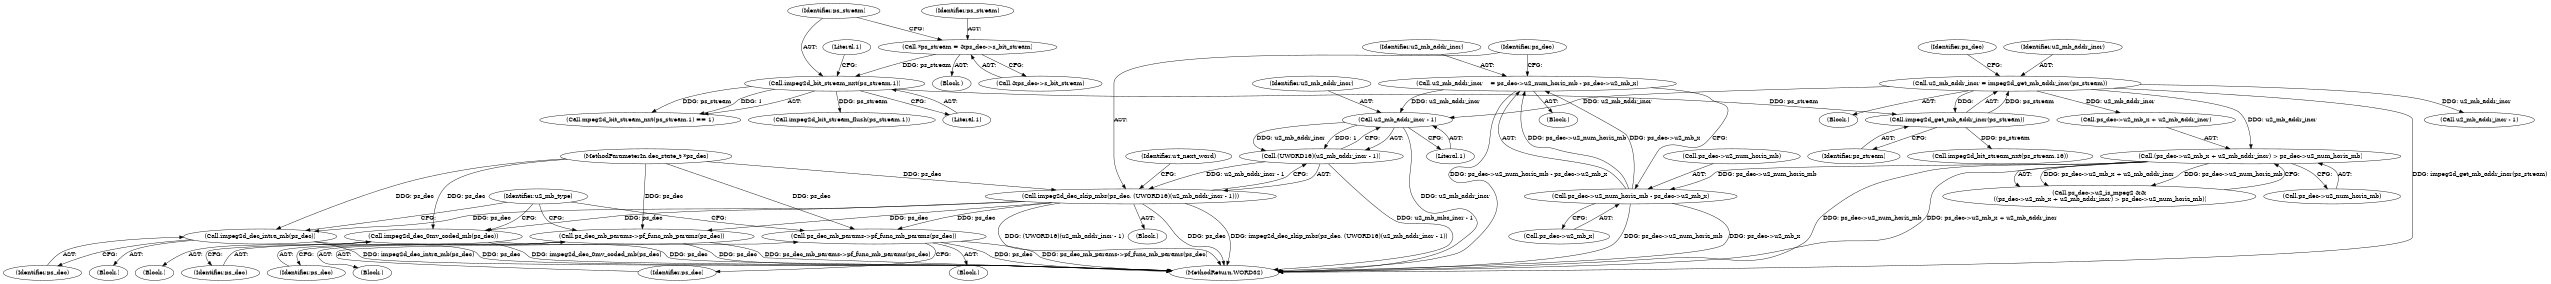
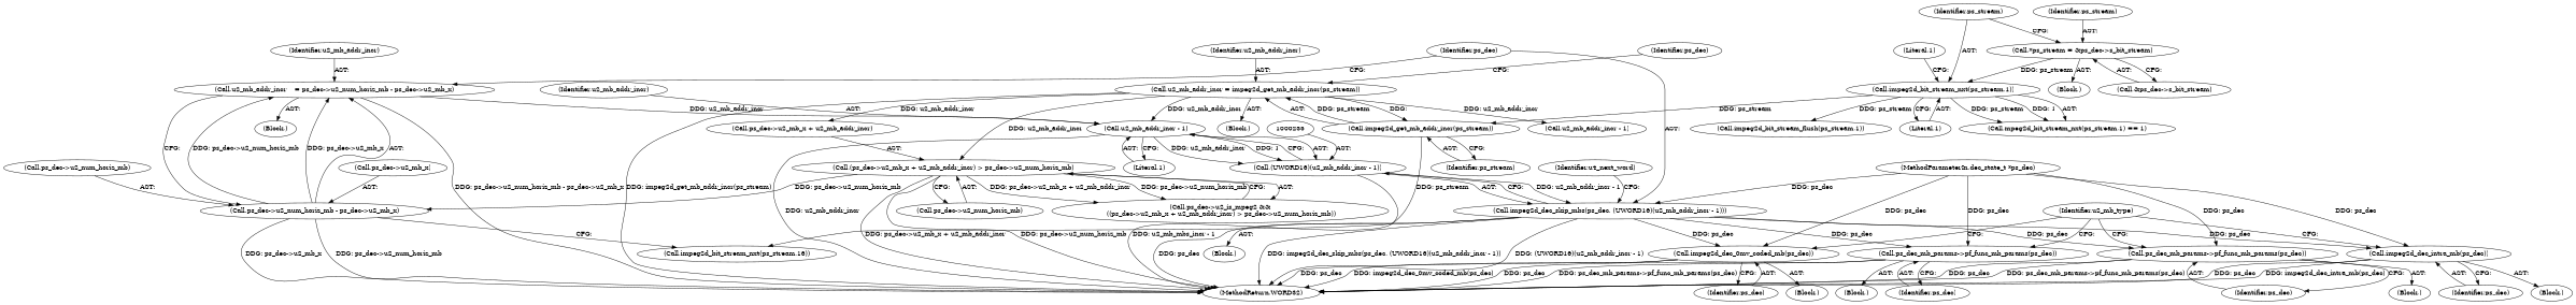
  digraph {
    n1 [label="(Call,u2_mb_addr_incr    = ps_dec->u2_num_horiz_mb - ps_dec->u2_mb_x)"]
    n2 [label="(Call,ps_dec->u2_num_horiz_mb - ps_dec->u2_mb_x)"]
    n3 [label="(Call,u2_mb_addr_incr - 1)"]
    n4 [label="(Block,)"]
    n5 [label="(MethodReturn,WORD32)"]
    n6 [label="(Call,ps_dec->u2_mb_x)"]
    n7 [label="(Call,(UWORD16)(u2_mb_addr_incr - 1))"]
    n8 [label="(Literal,1)"]
    n9 [label="(Call,(ps_dec->u2_mb_x + u2_mb_addr_incr) > ps_dec->u2_num_horiz_mb)"]
    n10 [label="(Call,ps_dec->u2_is_mpeg2 &&\n ((ps_dec->u2_mb_x + u2_mb_addr_incr) > ps_dec->u2_num_horiz_mb))"]
    n11 [label="(Call,ps_dec->u2_num_horiz_mb)"]
    n12 [label="(Call,u2_mb_addr_incr = impeg2d_get_mb_addr_incr(ps_stream))"]
    n13 [label="(Call,impeg2d_get_mb_addr_incr(ps_stream))"]
    n14 [label="(Call,u2_mb_addr_incr - 1)"]
    n15 [label="(Call,ps_dec->u2_mb_x + u2_mb_addr_incr)"]
    n16 [label="(Block,)"]
    n17 [label="(Identifier,ps_stream)"]
    n18 [label="(Call,impeg2d_bit_stream_nxt(ps_stream,16))"]
    n19 [label="(Call,impeg2d_bit_stream_nxt(ps_stream,1))"]
    n20 [label="(Call,impeg2d_bit_stream_flush(ps_stream,1))"]
    n21 [label="(Literal,1)"]
    n22 [label="(Call,mpeg2d_bit_stream_nxt(ps_stream,1) == 1)"]
    n23 [label="(Call,*ps_stream = &ps_dec->s_bit_stream)"]
    n24 [label="(Block,)"]
    n25 [label="(Call,&ps_dec->s_bit_stream)"]
    n26 [label="(Call,impeg2d_dec_skip_mbs(ps_dec, (UWORD16)(u2_mb_addr_incr - 1)))"]
    n27 [label="(Call,ps_dec_mb_params->pf_func_mb_params(ps_dec))"]
    n28 [label="(Call,ps_dec_mb_params->pf_func_mb_params(ps_dec))"]
    n29 [label="(Call,impeg2d_dec_intra_mb(ps_dec))"]
    n30 [label="(Call,impeg2d_dec_0mv_coded_mb(ps_dec))"]
    n31 [label="(Block,)"]
    n32 [label="(Block,)"]
    n33 [label="(Identifier,ps_dec)"]
    n34 [label="(Block,)"]
    n35 [label="(Identifier,ps_dec)"]
    n36 [label="(Block,)"]
    n37 [label="(Identifier,ps_dec)"]
    n38 [label="(Identifier,ps_dec)"]
    n39 [label="(Block,)"]
    n40 [label="(Identifier,u4_next_word)"]
    n41 [label="(Identifier,ps_stream)"]
    n42 [label="(Identifier,ps_dec)"]
    n43 [label="(Call,ps_dec->u2_num_horiz_mb)"]
    n44 [label="(Identifier,u2_mb_type)"]
    n45 [label="(Identifier,u2_mb_addr_incr)"]
    n46 [label="(MethodParameterIn,dec_state_t *ps_dec)"]
    n47 [label="(Identifier,u2_mb_addr_incr)"]
    n48 [label="(Identifier,u2_mb_addr_incr)"]
    n49 [label="(Identifier,ps_stream)"]
    n50 [label="(Literal,1)"]
    n51 [label="(Identifier,ps_dec)"]
+   1000235
    n1 -> n2 [label="CFG: "]
    n1 -> n3 [label="DDG: u2_mb_addr_incr"]
    n1 -> n4 [label="AST: "]
    n1 -> n5 [label="DDG: ps_dec->u2_num_horiz_mb - ps_dec->u2_mb_x"]
    n2 -> n1 [label="AST: "]
    n2 -> n1 [label="DDG: ps_dec->u2_num_horiz_mb"]
    n2 -> n1 [label="DDG: ps_dec->u2_mb_x"]
    n2 -> n5 [label="DDG: ps_dec->u2_num_horiz_mb"]
    n2 -> n5 [label="DDG: ps_dec->u2_mb_x"]
-   n2 -> n6 [label="CFG: "]
+   n2 -> n18 [label="CFG: "]
    n3 -> n5 [label="DDG: u2_mb_addr_incr"]
    n3 -> n7 [label="AST: "]
    n3 -> n7 [label="DDG: u2_mb_addr_incr"]
    n3 -> n7 [label="DDG: 1"]
    n3 -> n8 [label="CFG: "]
    n6 -> n2 [label="AST: "]
    n7 -> n3 [label="CFG: "]
    n7 -> n5 [label="DDG: u2_mb_mbs_incr - 1"]
    n7 -> n26 [label="AST: "]
    n7 -> n26 [label="DDG: u2_mb_addr_incr - 1"]
    n8 -> n3 [label="AST: "]
    n9 -> n2 [label="DDG: ps_dec->u2_num_horiz_mb"]
    n9 -> n5 [label="DDG: ps_dec->u2_num_horiz_mb"]
    n9 -> n5 [label="DDG: ps_dec->u2_mb_x + u2_mb_addr_incr"]
    n9 -> n10 [label="AST: "]
    n9 -> n10 [label="DDG: ps_dec->u2_mb_x + u2_mb_addr_incr"]
    n9 -> n10 [label="DDG: ps_dec->u2_num_horiz_mb"]
    n9 -> n11 [label="CFG: "]
    n10 -> n9 [label="CFG: "]
    n11 -> n9 [label="AST: "]
    n12 -> n3 [label="DDG: u2_mb_addr_incr"]
    n12 -> n5 [label="DDG: impeg2d_get_mb_addr_incr(ps_stream)"]
    n12 -> n9 [label="DDG: u2_mb_addr_incr"]
    n12 -> n13 [label="DDG: "]
    n12 -> n14 [label="DDG: u2_mb_addr_incr"]
    n12 -> n15 [label="DDG: u2_mb_addr_incr"]
    n12 -> n16 [label="AST: "]
    n13 -> n12 [label="AST: "]
    n13 -> n12 [label="DDG: ps_stream"]
    n13 -> n17 [label="CFG: "]
    n13 -> n18 [label="DDG: ps_stream"]
    n15 -> n9 [label="AST: "]
    n17 -> n13 [label="AST: "]
    n19 -> n13 [label="DDG: ps_stream"]
    n19 -> n20 [label="DDG: ps_stream"]
    n19 -> n21 [label="CFG: "]
    n19 -> n22 [label="AST: "]
    n19 -> n22 [label="DDG: ps_stream"]
    n19 -> n22 [label="DDG: 1"]
    n21 -> n19 [label="AST: "]
    n23 -> n19 [label="DDG: ps_stream"]
    n23 -> n24 [label="AST: "]
    n23 -> n25 [label="CFG: "]
    n25 -> n23 [label="AST: "]
    n26 -> n5 [label="DDG: ps_dec"]
    n26 -> n5 [label="DDG: impeg2d_dec_skip_mbs(ps_dec, (UWORD16)(u2_mb_addr_incr - 1))"]
    n26 -> n5 [label="DDG: (UWORD16)(u2_mb_addr_incr - 1)"]
    n26 -> n7 [label="CFG: "]
    n26 -> n27 [label="DDG: ps_dec"]
    n26 -> n28 [label="DDG: ps_dec"]
    n26 -> n29 [label="DDG: ps_dec"]
    n26 -> n30 [label="DDG: ps_dec"]
    n26 -> n31 [label="AST: "]
    n27 -> n5 [label="DDG: ps_dec"]
    n27 -> n5 [label="DDG: ps_dec_mb_params->pf_func_mb_params(ps_dec)"]
    n27 -> n32 [label="AST: "]
    n27 -> n33 [label="CFG: "]
    n28 -> n5 [label="DDG: ps_dec"]
    n28 -> n5 [label="DDG: ps_dec_mb_params->pf_func_mb_params(ps_dec)"]
    n28 -> n34 [label="AST: "]
    n28 -> n35 [label="CFG: "]
    n29 -> n5 [label="DDG: impeg2d_dec_intra_mb(ps_dec)"]
    n29 -> n5 [label="DDG: ps_dec"]
    n29 -> n36 [label="AST: "]
    n29 -> n37 [label="CFG: "]
    n30 -> n5 [label="DDG: impeg2d_dec_0mv_coded_mb(ps_dec)"]
    n30 -> n5 [label="DDG: ps_dec"]
    n30 -> n38 [label="CFG: "]
    n30 -> n39 [label="AST: "]
    n33 -> n27 [label="AST: "]
    n35 -> n28 [label="AST: "]
    n37 -> n29 [label="AST: "]
    n38 -> n30 [label="AST: "]
    n40 -> n26 [label="CFG: "]
    n41 -> n23 [label="AST: "]
    n42 -> n1 [label="CFG: "]
    n42 -> n26 [label="AST: "]
    n43 -> n2 [label="AST: "]
    n44 -> n27 [label="CFG: "]
    n44 -> n28 [label="CFG: "]
    n44 -> n29 [label="CFG: "]
    n44 -> n30 [label="CFG: "]
    n45 -> n3 [label="AST: "]
    n46 -> n26 [label="DDG: ps_dec"]
    n46 -> n27 [label="DDG: ps_dec"]
    n46 -> n28 [label="DDG: ps_dec"]
    n46 -> n29 [label="DDG: ps_dec"]
    n46 -> n30 [label="DDG: ps_dec"]
    n47 -> n12 [label="AST: "]
    n48 -> n1 [label="AST: "]
    n49 -> n19 [label="AST: "]
    n49 -> n23 [label="CFG: "]
    n50 -> n19 [label="CFG: "]
    n51 -> n12 [label="CFG: "]
+   1000235 -> n7 [label="AST: "]
  }
